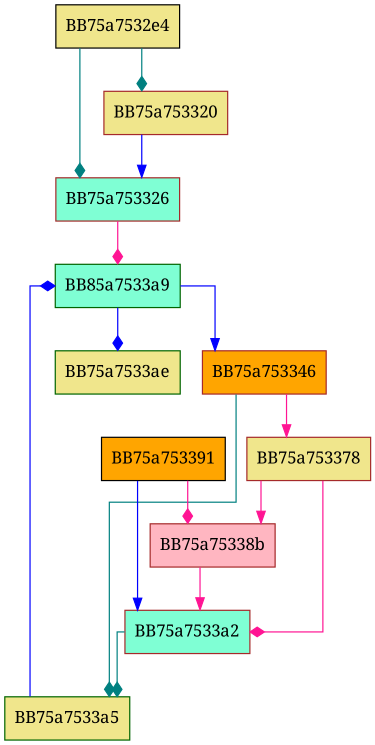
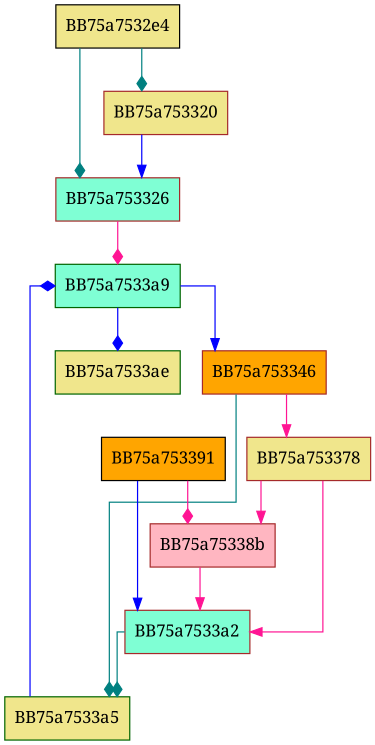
  digraph {
    fontname="Noto Serif"
    splines=ortho
    node [color=brown fillcolor=khaki fontname="Noto Serif" shape=box style=filled]
    edge [arrowhead=diamond color=deeppink fontname="Noto Serif"]
    BB75a7532e4 [color=black]
    BB75a753326 [fillcolor=aquamarine]
    BB75a753320
-   BB75a7533a9 [color=darkgreen fillcolor=aquamarine label=BB85a7533a9]
+   BB75a7533a9 [color=darkgreen fillcolor=aquamarine]
    BB75a753346 [fillcolor=orange]
    BB75a7533ae [color=darkgreen]
    BB75a7533a5 [color=darkgreen]
    BB75a753378
    BB75a7533a2 [fillcolor=aquamarine]
    BB75a75338b [fillcolor=lightpink]
    BB75a753391 [color=black fillcolor=orange]
    BB75a7532e4 -> BB75a753326 [color=teal]
    BB75a7532e4 -> BB75a753320 [color=teal]
    BB75a753326 -> BB75a7533a9
    BB75a753320 -> BB75a753326 [arrowhead=normal color=blue]
    BB75a7533a9 -> BB75a753346 [arrowhead=normal color=blue]
    BB75a7533a9 -> BB75a7533ae [color=blue]
    BB75a753346 -> BB75a7533a5 [color=teal]
    BB75a753346 -> BB75a753378 [arrowhead=normal]
    BB75a7533a5 -> BB75a7533a9 [color=blue]
-   BB75a753378 -> BB75a7533a2
+   BB75a753378 -> BB75a7533a2 [arrowhead=normal]
    BB75a753378 -> BB75a75338b [arrowhead=normal]
    BB75a7533a2 -> BB75a7533a5 [color=teal]
    BB75a75338b -> BB75a7533a2 [arrowhead=normal]
    BB75a753391 -> BB75a7533a2 [arrowhead=normal color=blue]
    BB75a753391 -> BB75a75338b
  }
